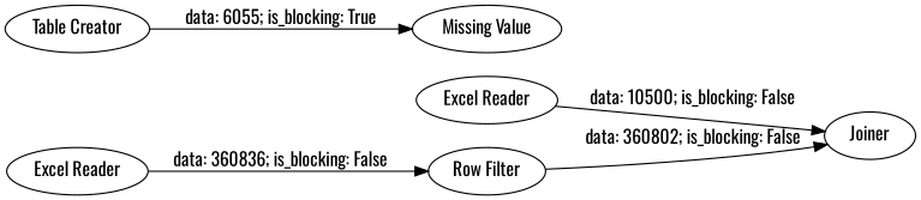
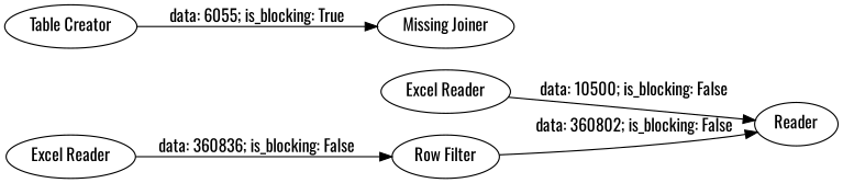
  digraph {
    fontname=Oswald
    rankdir=LR
    node [fontname=Oswald]
    edge [fontname=Oswald]
    n1 [label="Row Filter"]
-   n2 [label=Joiner]
+   n2 [label=Reader]
    n3 [label="Excel Reader"]
    n4 [label="Excel Reader"]
    n5 [label="Table Creator"]
-   n6 [label="Missing Value"]
+   n6 [label="Missing Joiner"]
    n1 -> n2 [label="data: 360802; is_blocking: False"]
    n3 -> n2 [label="data: 10500; is_blocking: False"]
    n4 -> n1 [label="data: 360836; is_blocking: False"]
    n5 -> n6 [label="data: 6055; is_blocking: True"]
  }
